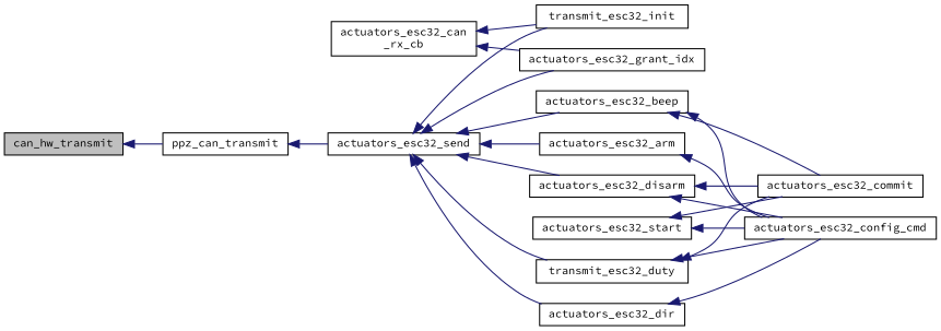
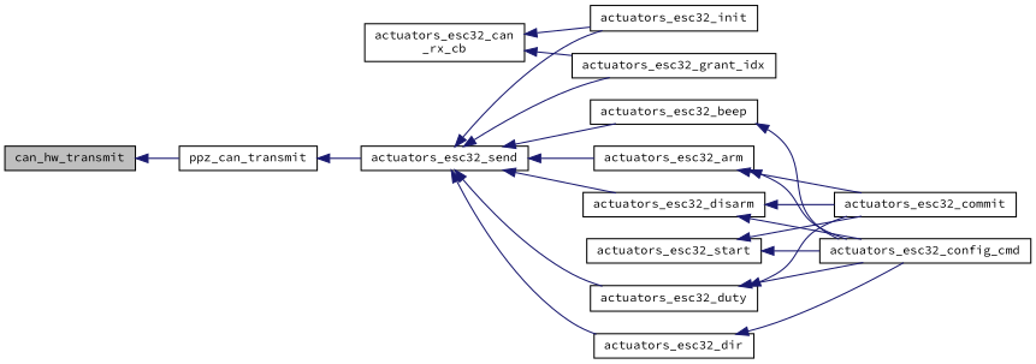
  digraph {
    fontname="Source Code Pro"
    rankdir=LR
    node [color=black fillcolor=white fontname="Source Code Pro" fontsize=10 shape=record style=filled]
    edge [color=midnightblue dir=back fontname="Source Code Pro" fontsize=10 labelfontname=FreeSans labelfontsize=10 style=solid]
    n1 [fillcolor=grey75 fontcolor=black height=0.2 label=can_hw_transmit width=0.4]
    n2 [height=0.2 label=ppz_can_transmit width=0.4]
    n3 [height=0.2 label=actuators_esc32_send width=0.4]
-   n4 [height=0.2 label=transmit_esc32_init width=0.4]
+   n4 [height=0.2 label=actuators_esc32_init width=0.4]
    n5 [height=0.2 label=actuators_esc32_beep width=0.4]
    n6 [height=0.2 label=actuators_esc32_arm width=0.4]
    n7 [height=0.2 label=actuators_esc32_disarm width=0.4]
-   n8 [height=0.2 label=transmit_esc32_duty width=0.4]
+   n8 [height=0.2 label=actuators_esc32_duty width=0.4]
    n9 [height=0.2 label=actuators_esc32_dir width=0.4]
    n10 [height=0.2 label=actuators_esc32_grant_idx width=0.4]
    n11 [height=0.2 label=actuators_esc32_config_cmd width=0.4]
    n12 [height=0.2 label=actuators_esc32_commit width=0.4]
    n13 [height=0.2 label=actuators_esc32_start width=0.4]
    n14 [height=0.2 label="actuators_esc32_can\l_rx_cb" width=0.4]
    n1 -> n2
    n2 -> n3
    n3 -> n4
    n3 -> n5
    n3 -> n6
    n3 -> n7
    n3 -> n8
    n3 -> n9
    n3 -> n10
    n5 -> n11
    n6 -> n11
-   n5 -> n12
+   n6 -> n12
    n7 -> n11
    n7 -> n12
    n8 -> n11
    n8 -> n12
    n9 -> n11
    n13 -> n11
    n13 -> n12
    n14 -> n4
    n14 -> n10
  }
